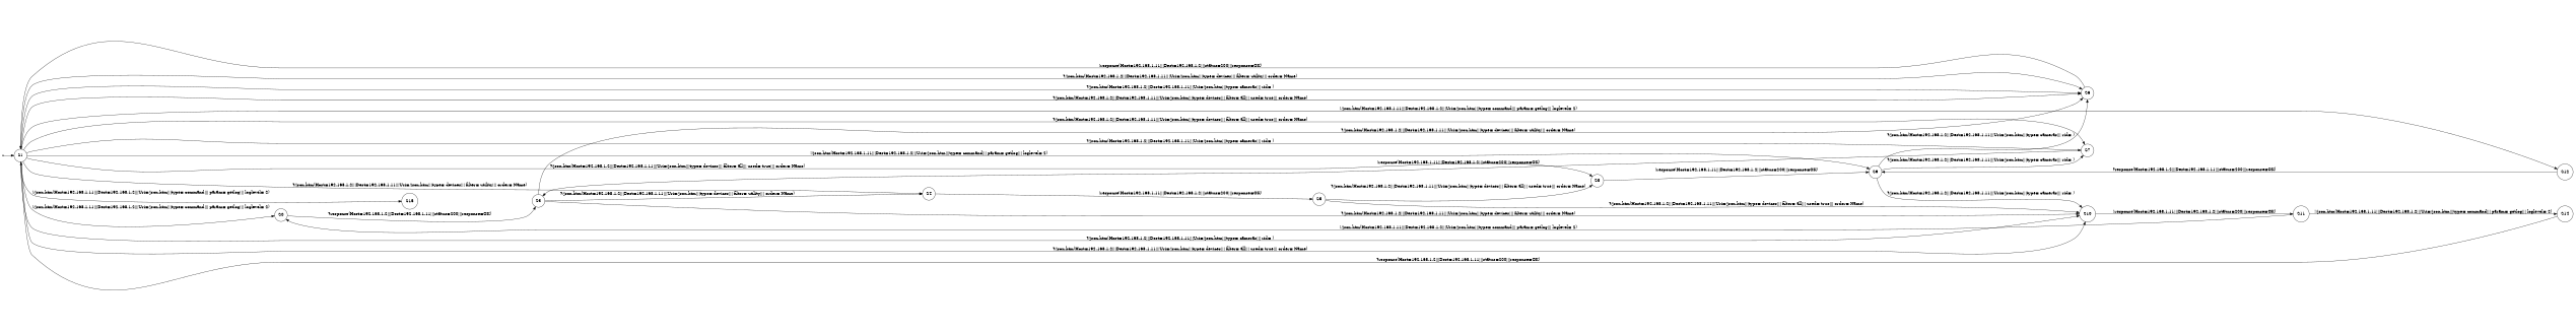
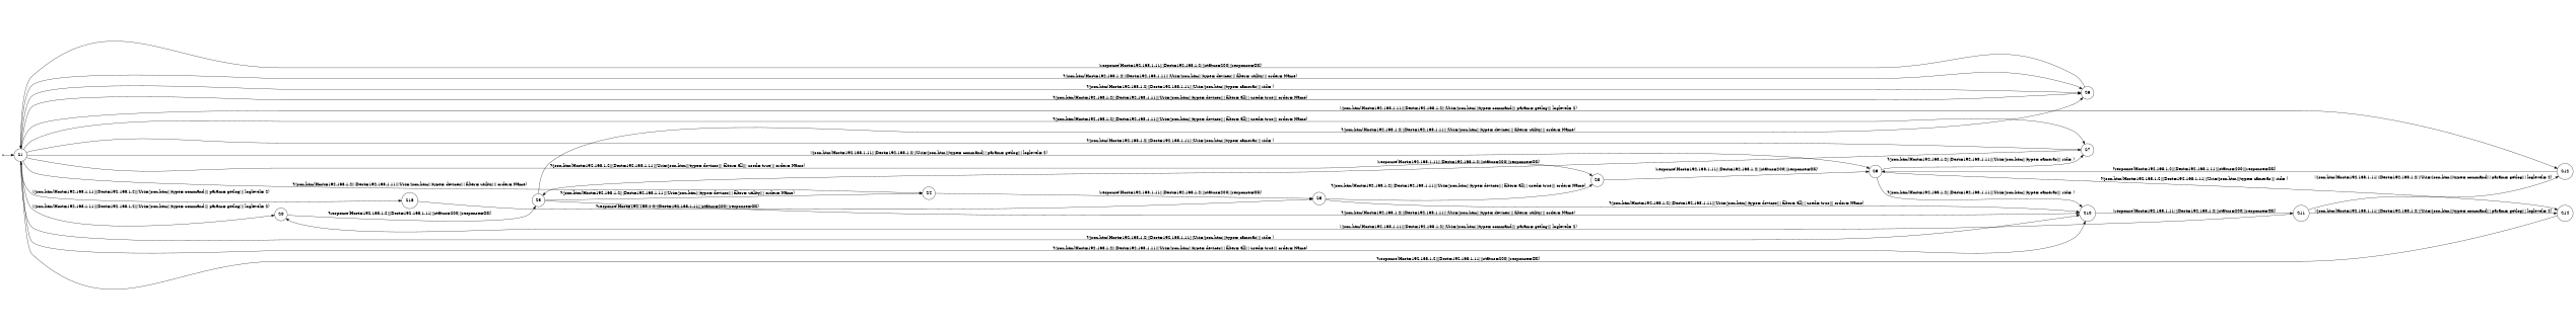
  digraph {
    rankdir=LR
    node [shape=circle]
    S00 [shape=point]
    n2 [label=S1]
    n3 [label=S0]
    n4 [label=S4]
    n5 [label=S6]
    n6 [label=S7]
    n7 [label=S8]
    n8 [label=S10]
    n9 [label=S12]
    n10 [label=S15]
    n11 [label=S9]
    n12 [label=S3]
    n13 [label=S5]
    n14 [label=S11]
    n15 [label=S14]
    S00 -> n2
    n2 -> n3 [label="!/json.htm(Host=192.168.1.11|||Dest=192.168.1.2|||Uri=/json.htm|||type= command||| param= getlog||| loglevel= 2)"]
    n2 -> n4 [label="?/json.htm(Host=192.168.1.2|||Dest=192.168.1.11|||Uri=/json.htm|||type= devices||| filter= utility||| order= Name)"]
    n2 -> n5 [label="?/json.htm(Host=192.168.1.2|||Dest=192.168.1.11|||Uri=/json.htm|||type= devices||| filter= utility||| order= Name)"]
    n2 -> n5 [label="?/json.htm(Host=192.168.1.2|||Dest=192.168.1.11|||Uri=/json.htm|||type= cameras||| rid= )"]
    n2 -> n5 [label="?/json.htm(Host=192.168.1.2|||Dest=192.168.1.11|||Uri=/json.htm|||type= devices||| filter= all||| used= true||| order= Name)"]
    n2 -> n6 [label="?/json.htm(Host=192.168.1.2|||Dest=192.168.1.11|||Uri=/json.htm|||type= cameras||| rid= )"]
    n2 -> n6 [label="?/json.htm(Host=192.168.1.2|||Dest=192.168.1.11|||Uri=/json.htm|||type= devices||| filter= all||| used= true||| order= Name)"]
    n2 -> n7 [label="?/json.htm(Host=192.168.1.2|||Dest=192.168.1.11|||Uri=/json.htm|||type= devices||| filter= all||| used= true||| order= Name)"]
    n2 -> n8 [label="?/json.htm(Host=192.168.1.2|||Dest=192.168.1.11|||Uri=/json.htm|||type= cameras||| rid= )"]
    n2 -> n8 [label="?/json.htm(Host=192.168.1.2|||Dest=192.168.1.11|||Uri=/json.htm|||type= devices||| filter= all||| used= true||| order= Name)"]
    n2 -> n9 [label="!/json.htm(Host=192.168.1.11|||Dest=192.168.1.2|||Uri=/json.htm|||type= command||| param= getlog||| loglevel= 2)"]
    n2 -> n10 [label="!/json.htm(Host=192.168.1.11|||Dest=192.168.1.2|||Uri=/json.htm|||type= command||| param= getlog||| loglevel= 2)"]
    n2 -> n11 [label="!/json.htm(Host=192.168.1.11|||Dest=192.168.1.2|||Uri=/json.htm|||type= command||| param= getlog||| loglevel= 2)"]
    n3 -> n12 [label="?response(Host=192.168.1.2|||Dest=192.168.1.11|||status=200|||response=OK)"]
    n4 -> n13 [label="!response(Host=192.168.1.11|||Dest=192.168.1.2|||status=200|||response=OK)"]
    n5 -> n2 [label="!response(Host=192.168.1.11|||Dest=192.168.1.2|||status=200|||response=OK)"]
    n6 -> n12 [label="!response(Host=192.168.1.11|||Dest=192.168.1.2|||status=200|||response=OK)"]
    n7 -> n11 [label="!response(Host=192.168.1.11|||Dest=192.168.1.2|||status=200|||response=OK)"]
    n8 -> n14 [label="!response(Host=192.168.1.11|||Dest=192.168.1.2|||status=200|||response=OK)"]
    n9 -> n11 [label="?response(Host=192.168.1.2|||Dest=192.168.1.11|||status=200|||response=OK)"]
-   n11 -> n5 [label="?/json.htm(Host=192.168.1.2|||Dest=192.168.1.11|||Uri=/json.htm|||type= cameras||| rid= )"]
+   n10 -> n13 [label="?response(Host=192.168.1.2|||Dest=192.168.1.11|||status=200|||response=OK)"]
+   n11 -> n15 [label="?/json.htm(Host=192.168.1.2|||Dest=192.168.1.11|||Uri=/json.htm|||type= cameras||| rid= )"]
    n11 -> n6 [label="?/json.htm(Host=192.168.1.2|||Dest=192.168.1.11|||Uri=/json.htm|||type= cameras||| rid= )"]
    n11 -> n8 [label="?/json.htm(Host=192.168.1.2|||Dest=192.168.1.11|||Uri=/json.htm|||type= cameras||| rid= )"]
    n12 -> n4 [label="?/json.htm(Host=192.168.1.2|||Dest=192.168.1.11|||Uri=/json.htm|||type= devices||| filter= utility||| order= Name)"]
    n12 -> n5 [label="?/json.htm(Host=192.168.1.2|||Dest=192.168.1.11|||Uri=/json.htm|||type= devices||| filter= utility||| order= Name)"]
    n12 -> n8 [label="?/json.htm(Host=192.168.1.2|||Dest=192.168.1.11|||Uri=/json.htm|||type= devices||| filter= utility||| order= Name)"]
    n13 -> n7 [label="?/json.htm(Host=192.168.1.2|||Dest=192.168.1.11|||Uri=/json.htm|||type= devices||| filter= all||| used= true||| order= Name)"]
    n13 -> n8 [label="?/json.htm(Host=192.168.1.2|||Dest=192.168.1.11|||Uri=/json.htm|||type= devices||| filter= all||| used= true||| order= Name)"]
    n14 -> n3 [label="!/json.htm(Host=192.168.1.11|||Dest=192.168.1.2|||Uri=/json.htm|||type= command||| param= getlog||| loglevel= 2)"]
+   n14 -> n9 [label="!/json.htm(Host=192.168.1.11|||Dest=192.168.1.2|||Uri=/json.htm|||type= command||| param= getlog||| loglevel= 2)"]
    n14 -> n15 [label="!/json.htm(Host=192.168.1.11|||Dest=192.168.1.2|||Uri=/json.htm|||type= command||| param= getlog||| loglevel= 2)"]
    n15 -> n2 [label="?response(Host=192.168.1.2|||Dest=192.168.1.11|||status=200|||response=OK)"]
  }
